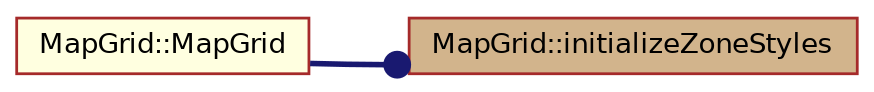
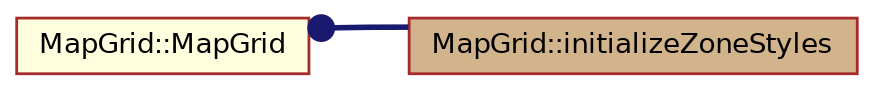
  digraph {
    rankdir=LR
    node [color=brown fontname=Helvetica fontsize=10 shape=record style=filled]
    n1 [fillcolor=lightyellow fontcolor=black height=0.2 label="MapGrid::MapGrid" width=0.4]
    n2 [fillcolor=tan height=0.2 label="MapGrid::initializeZoneStyles" width=0.4]
-   n1 -> n2 [color=midnightblue fontname=Helvetica fontsize=10 labelfontname=Helvetica labelfontsize=10 style=bold arrowhead=dot]
+   n2 -> n1 [color=midnightblue fontname=Helvetica fontsize=10 labelfontname=Helvetica labelfontsize=10 style=bold arrowhead=dot]
  }
